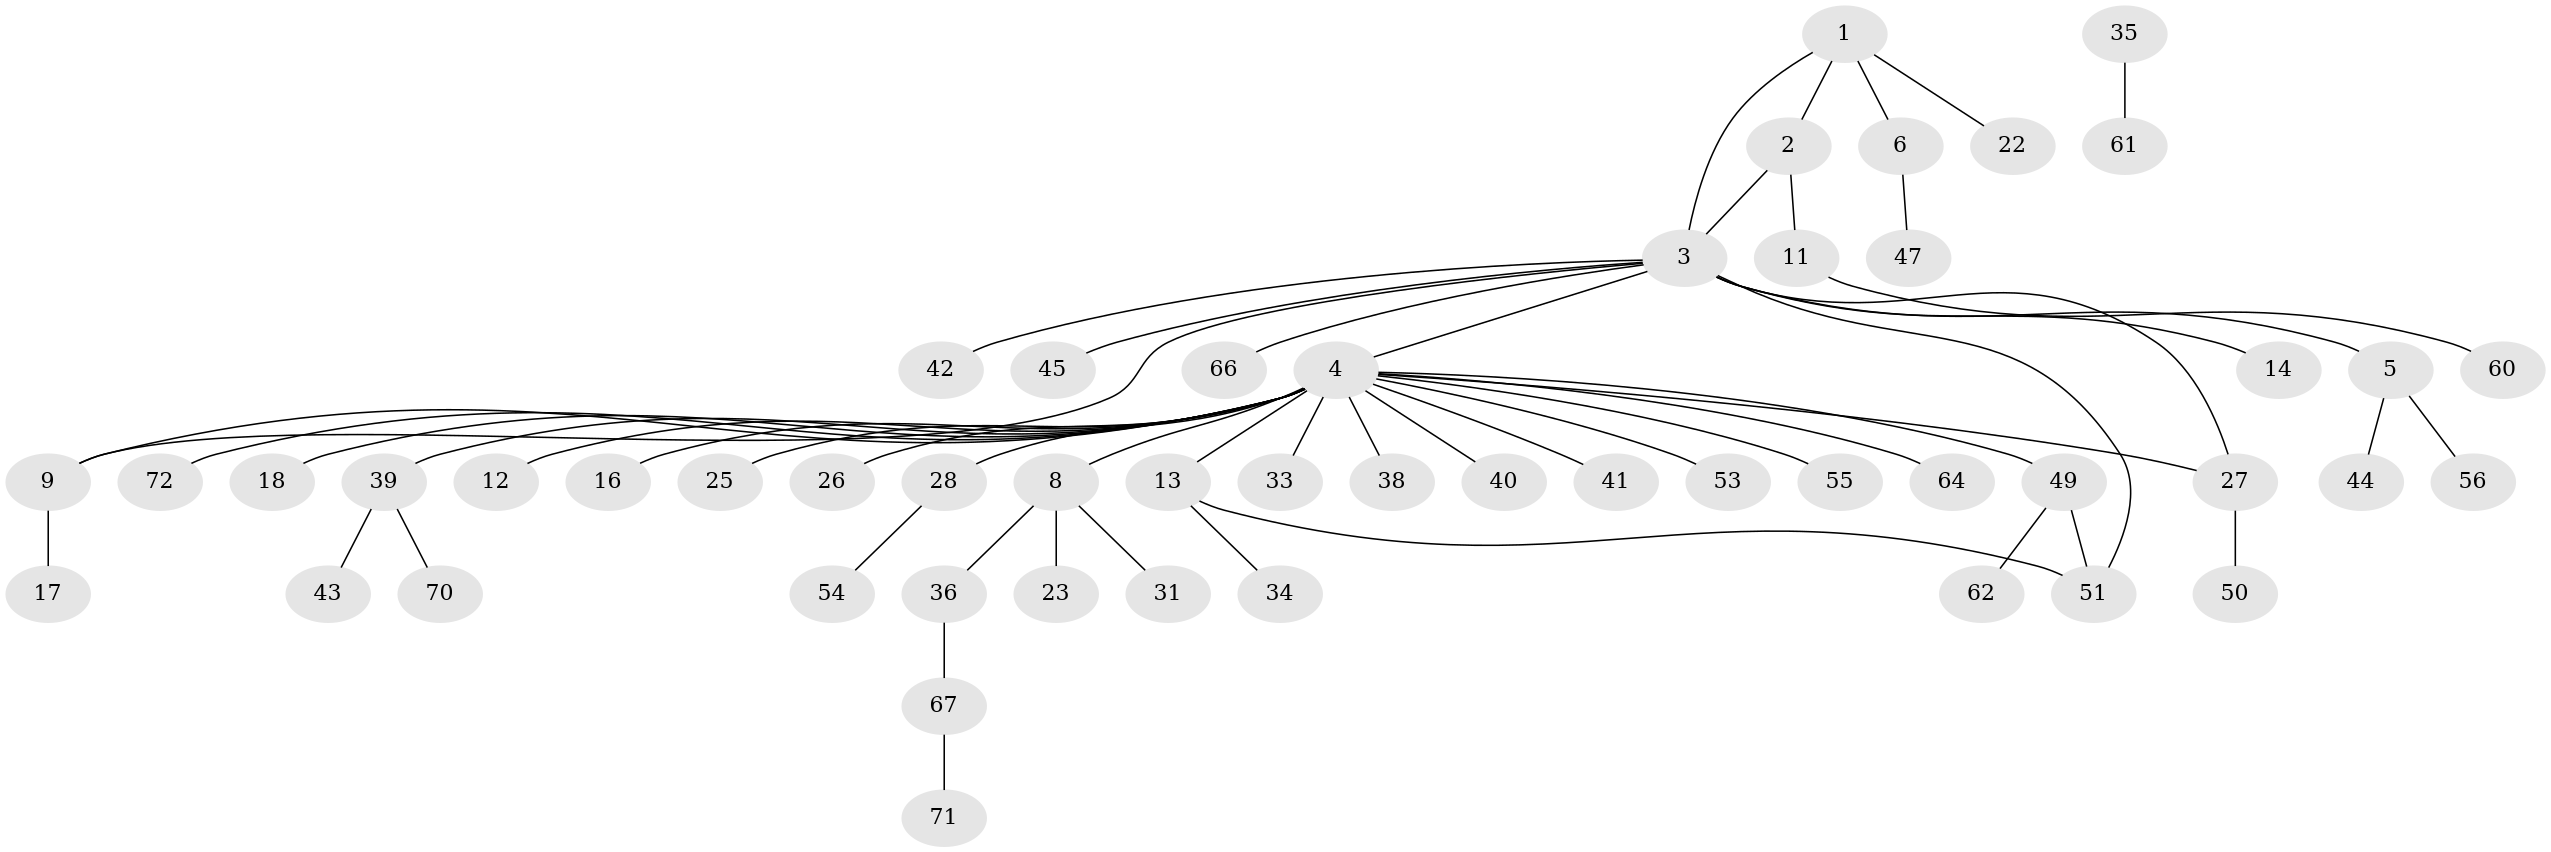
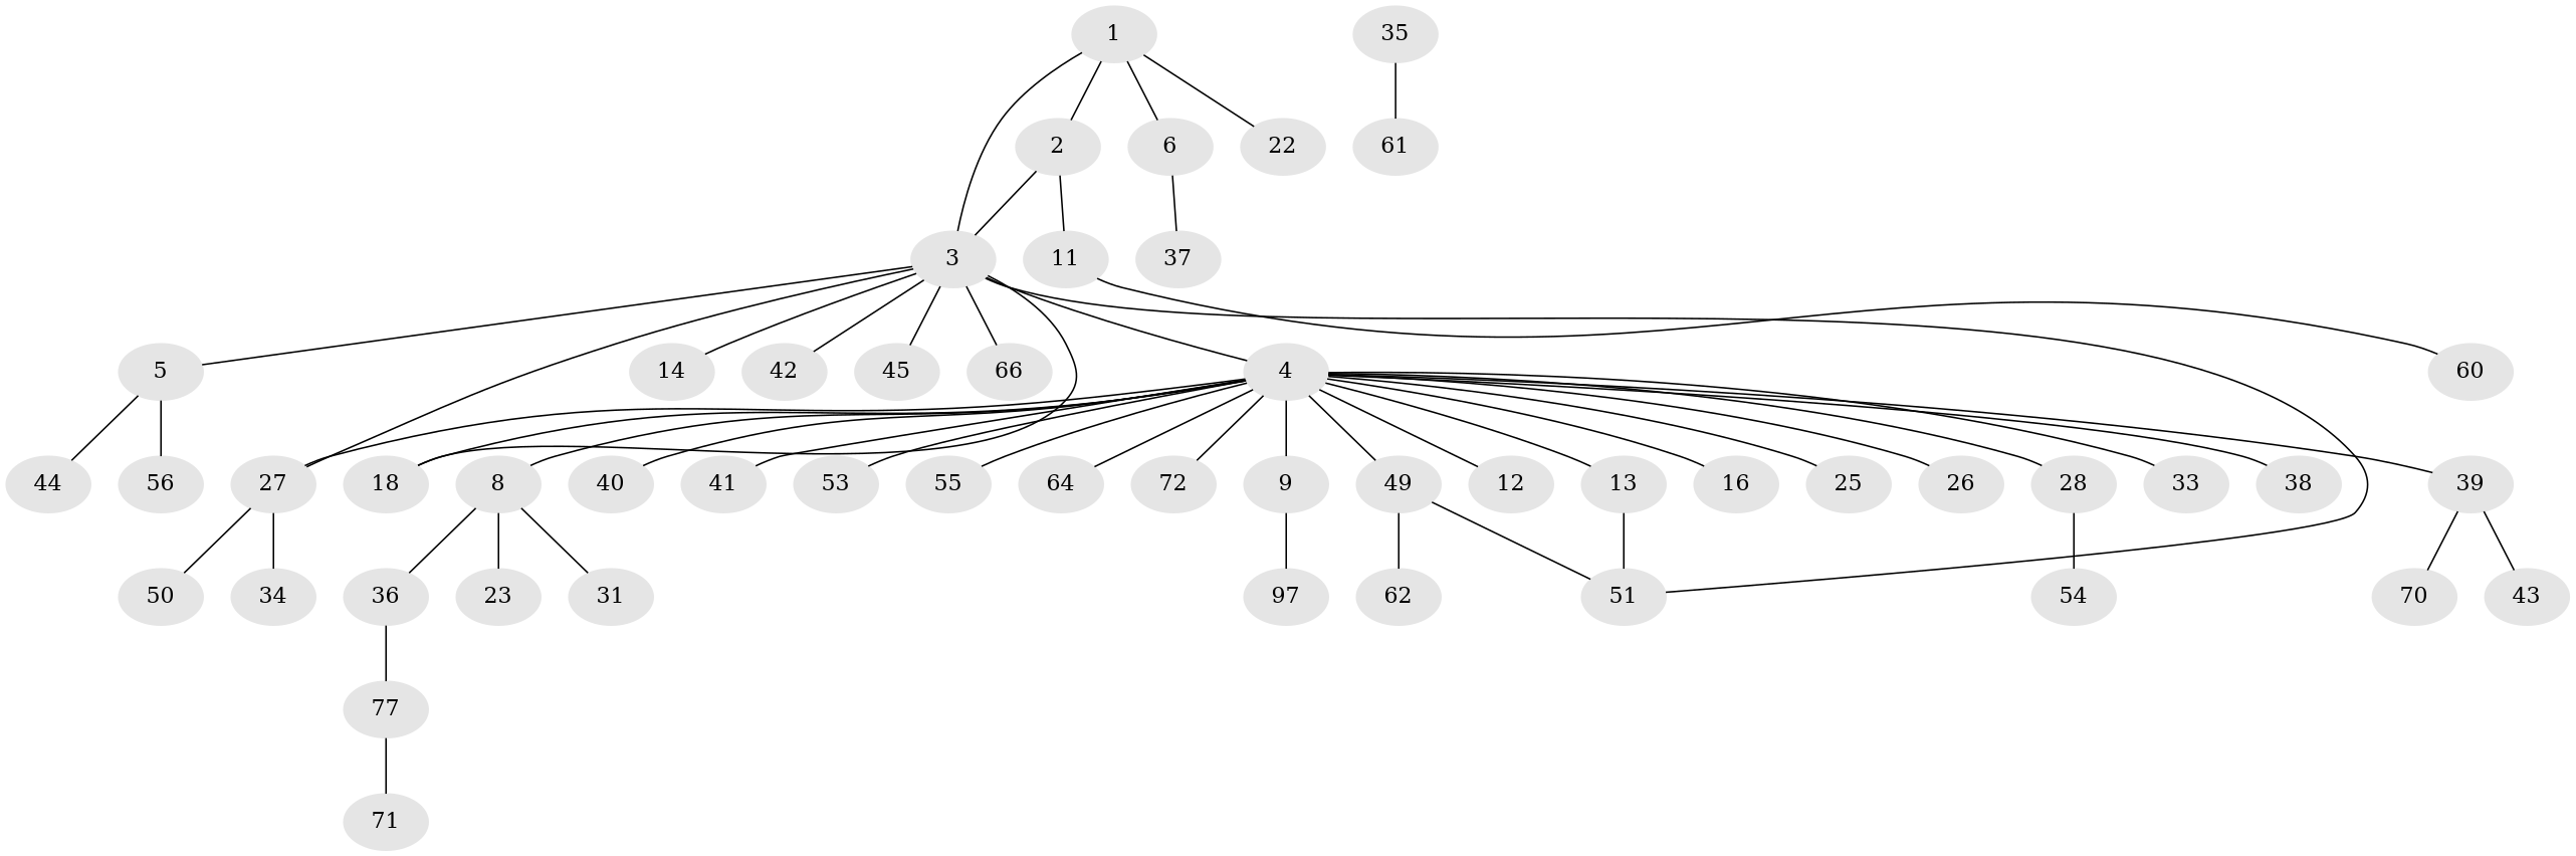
  graph {
    node [color=gray90 style=filled]
    1 [super="+7"]
    2 [super="+21"]
    3 [super="+15"]
    6 [super="+37"]
    22
    11 [super="+24"]
    4 [super="+19"]
    5 [super="+10"]
    14
    18
    27
    42
    45
    51 [super="+57"]
    66
-   47
+   47 [label=37]
    60
    8 [super="+48"]
    9 [super="+65"]
    12 [super="+20"]
    13
    16
    25
    26 [super="+30"]
    28 [super="+68"]
    n26 [label=39 super="+32"]
    33
    38 [super="+59"]
    40
    41
    49 [super="+63"]
    53
    55
    64
    72
    44 [super="+69"]
    56
    50 [super="+58"]
    23
    31
    36
-   17 [super="+39"]
+   17 [super="+39" label=97]
    34 [super="+46"]
    54
    43
    70
    35 [super="+52"]
    61
    62
-   67
+   67 [label=77]
    71
    1 -- 2
    1 -- 3
    1 -- 6
    1 -- 22
    2 -- 3
    2 -- 11
    3 -- 4
    3 -- 5
    3 -- 14
-   3 -- 9
+   3 -- 18
    3 -- 27
    3 -- 42
    3 -- 45
    3 -- 51
    3 -- 66
    6 -- 47
    11 -- 60
    4 -- 18
    4 -- 27
    4 -- 8
    4 -- 9
    4 -- 12
    4 -- 13
    4 -- 16
    4 -- 25
    4 -- 26
    4 -- 28
    4 -- n26
    4 -- 33
    4 -- 38
    4 -- 40
    4 -- 41
    4 -- 49
    4 -- 53
    4 -- 55
    4 -- 64
    4 -- 72
    5 -- 44
    5 -- 56
    27 -- 50
    8 -- 23
    8 -- 31
    8 -- 36
    9 -- 17
    13 -- 51
-   13 -- 34
+   27 -- 34
    28 -- 54
    n26 -- 43
    n26 -- 70
    49 -- 51
    49 -- 62
    36 -- 67
    35 -- 61
    67 -- 71
  }
